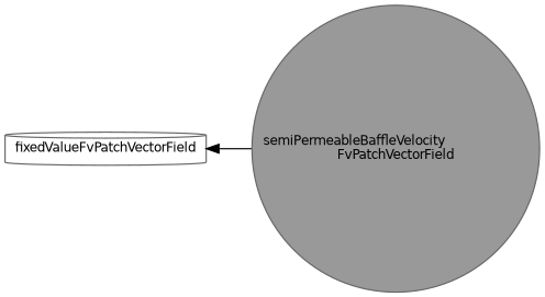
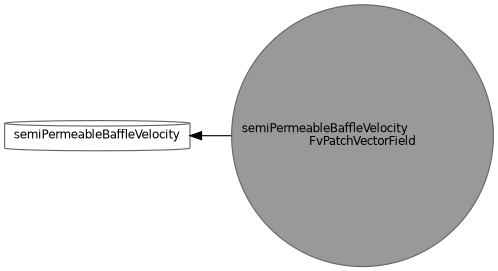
  digraph {
    rankdir=LR
    node [color=gray40 fontname=Helvetica fontsize=10 style=filled]
    n1 [fillcolor=grey60 fontcolor=black height=0.2 label="semiPermeableBaffleVelocity\lFvPatchVectorField" shape=circle width=0.4]
-   n2 [fillcolor=white height=0.2 label=fixedValueFvPatchVectorField shape=cylinder width=0.4]
+   n2 [fillcolor=white height=0.2 label=semiPermeableBaffleVelocity shape=cylinder width=0.4]
    n2 -> n1 [color=black dir=back fontname=Helvetica fontsize=10 labelfontname=Helvetica labelfontsize=10 style=solid]
  }
